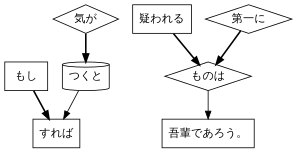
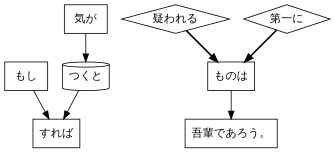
  digraph {
    fontname="Open Sans"
    node [fontname="Open Sans" shape=box]
    edge [fontname="Open Sans" style=bold]
    n1 [label="もし"]
    n2 [label="すれば"]
-   n3 [label="気が" shape=diamond]
+   n3 [label="気が"]
    n4 [label="つくと" shape=cylinder]
-   n5 [label="疑われる"]
-   n6 [label="ものは" shape=diamond]
+   n5 [label="疑われる" shape=diamond]
+   n6 [label="ものは"]
    n7 [label="第一に" shape=diamond]
    n8 [label="吾輩であろう。"]
-   n1 -> n2
-   n3 -> n4
+   n1 -> n2 [style=solid]
+   n3 -> n4 [style=solid]
    n4 -> n2 [style=solid]
    n5 -> n6
    n6 -> n8 [style=solid]
    n7 -> n6
  }
